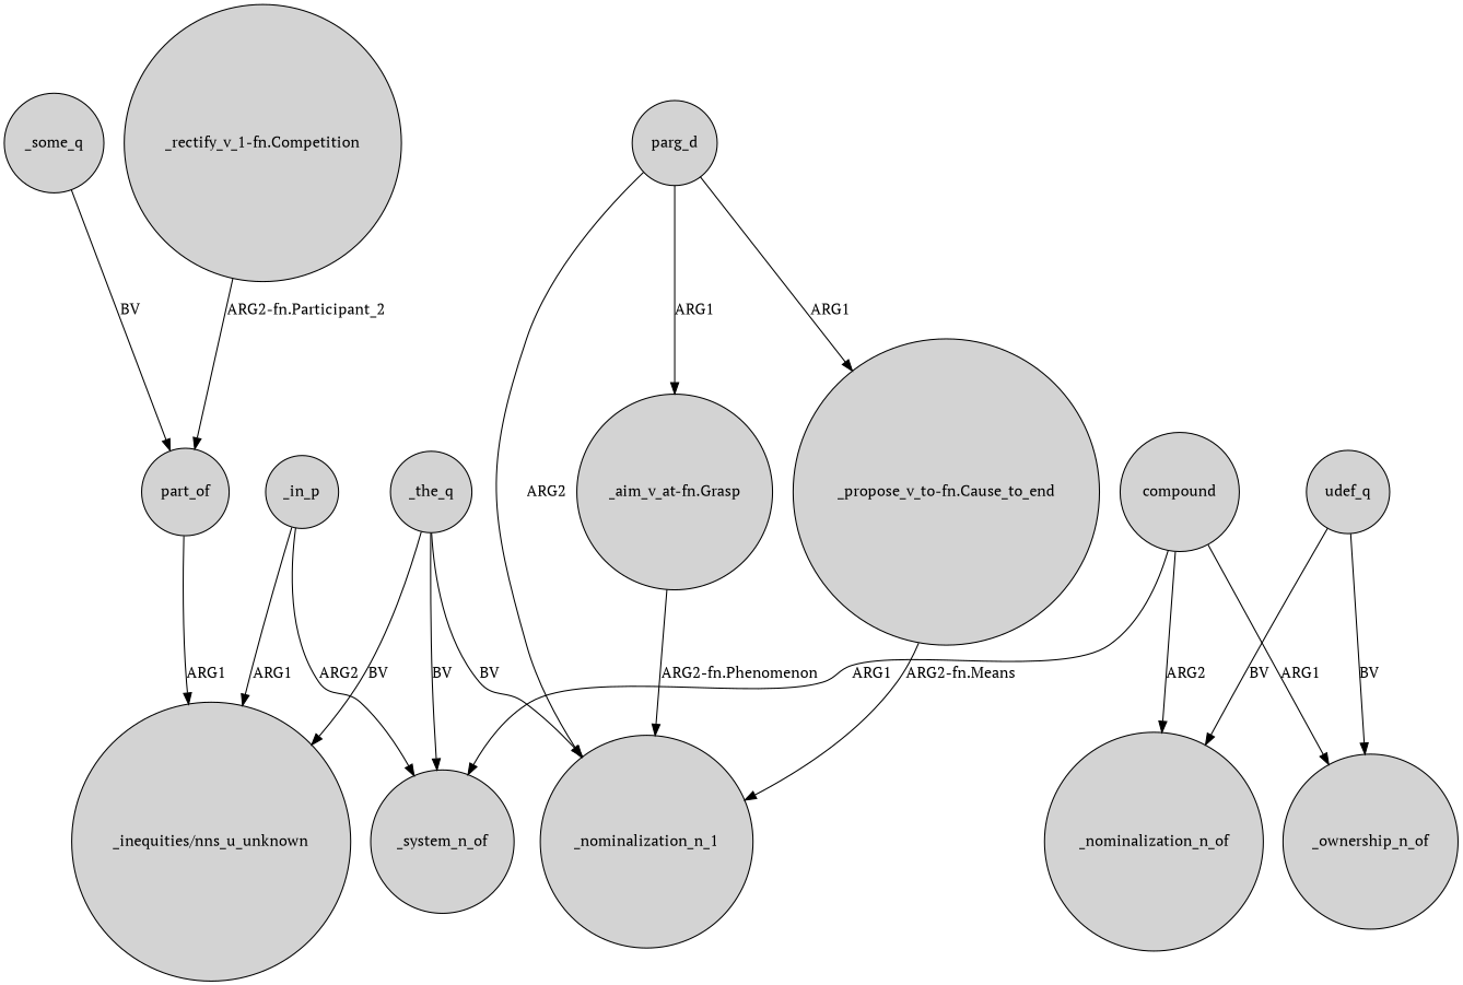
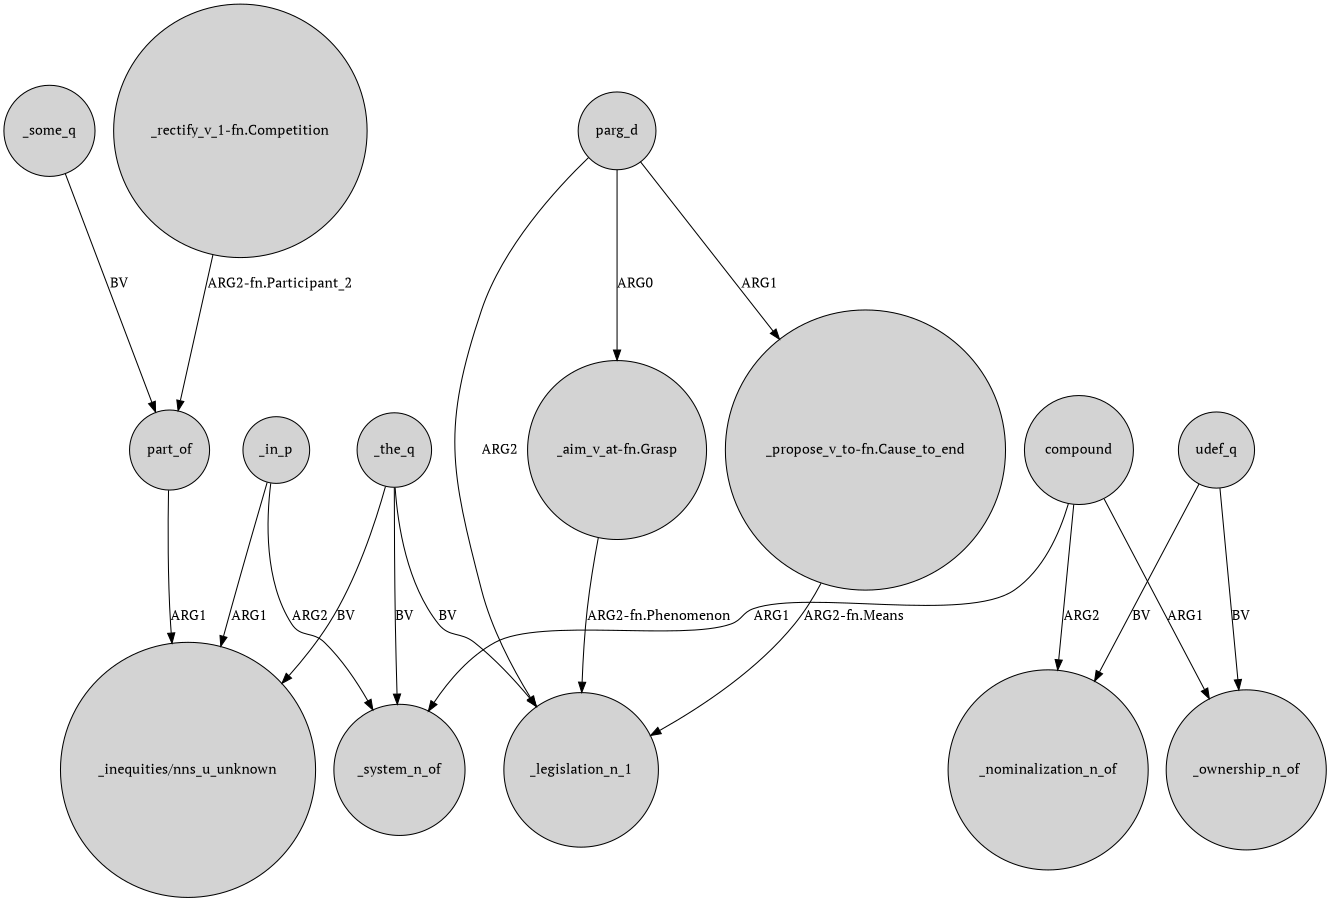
  digraph {
    fontname="PT Serif"
    node [fontname="PT Serif" shape=circle style=filled]
    edge [fontname="PT Serif"]
    compound
    _system_n_of
    _ownership_n_of
    n4 [label=_nominalization_n_of]
    "_rectify_v_1-fn.Competition"
    part_of
    "_inequities/nns_u_unknown"
    udef_q
    _in_p
    _the_q
-   _legislation_n_1 [label=_nominalization_n_1]
+   _legislation_n_1
    parg_d
    "_aim_v_at-fn.Grasp"
    "_propose_v_to-fn.Cause_to_end"
    _some_q
    compound -> _system_n_of [label=ARG1]
    compound -> _ownership_n_of [label=ARG1]
    compound -> n4 [label=ARG2]
    "_rectify_v_1-fn.Competition" -> part_of [label="ARG2-fn.Participant_2"]
    part_of -> "_inequities/nns_u_unknown" [label=ARG1]
    udef_q -> _ownership_n_of [label=BV]
    udef_q -> n4 [label=BV]
    _in_p -> _system_n_of [label=ARG2]
    _in_p -> "_inequities/nns_u_unknown" [label=ARG1]
    _the_q -> _system_n_of [label=BV]
    _the_q -> "_inequities/nns_u_unknown" [label=BV]
    _the_q -> _legislation_n_1 [label=BV]
    parg_d -> _legislation_n_1 [label=ARG2]
-   parg_d -> "_aim_v_at-fn.Grasp" [label=ARG1]
+   parg_d -> "_aim_v_at-fn.Grasp" [label=ARG0]
    parg_d -> "_propose_v_to-fn.Cause_to_end" [label=ARG1]
    "_aim_v_at-fn.Grasp" -> _legislation_n_1 [label="ARG2-fn.Phenomenon"]
    "_propose_v_to-fn.Cause_to_end" -> _legislation_n_1 [label="ARG2-fn.Means"]
    _some_q -> part_of [label=BV]
  }
